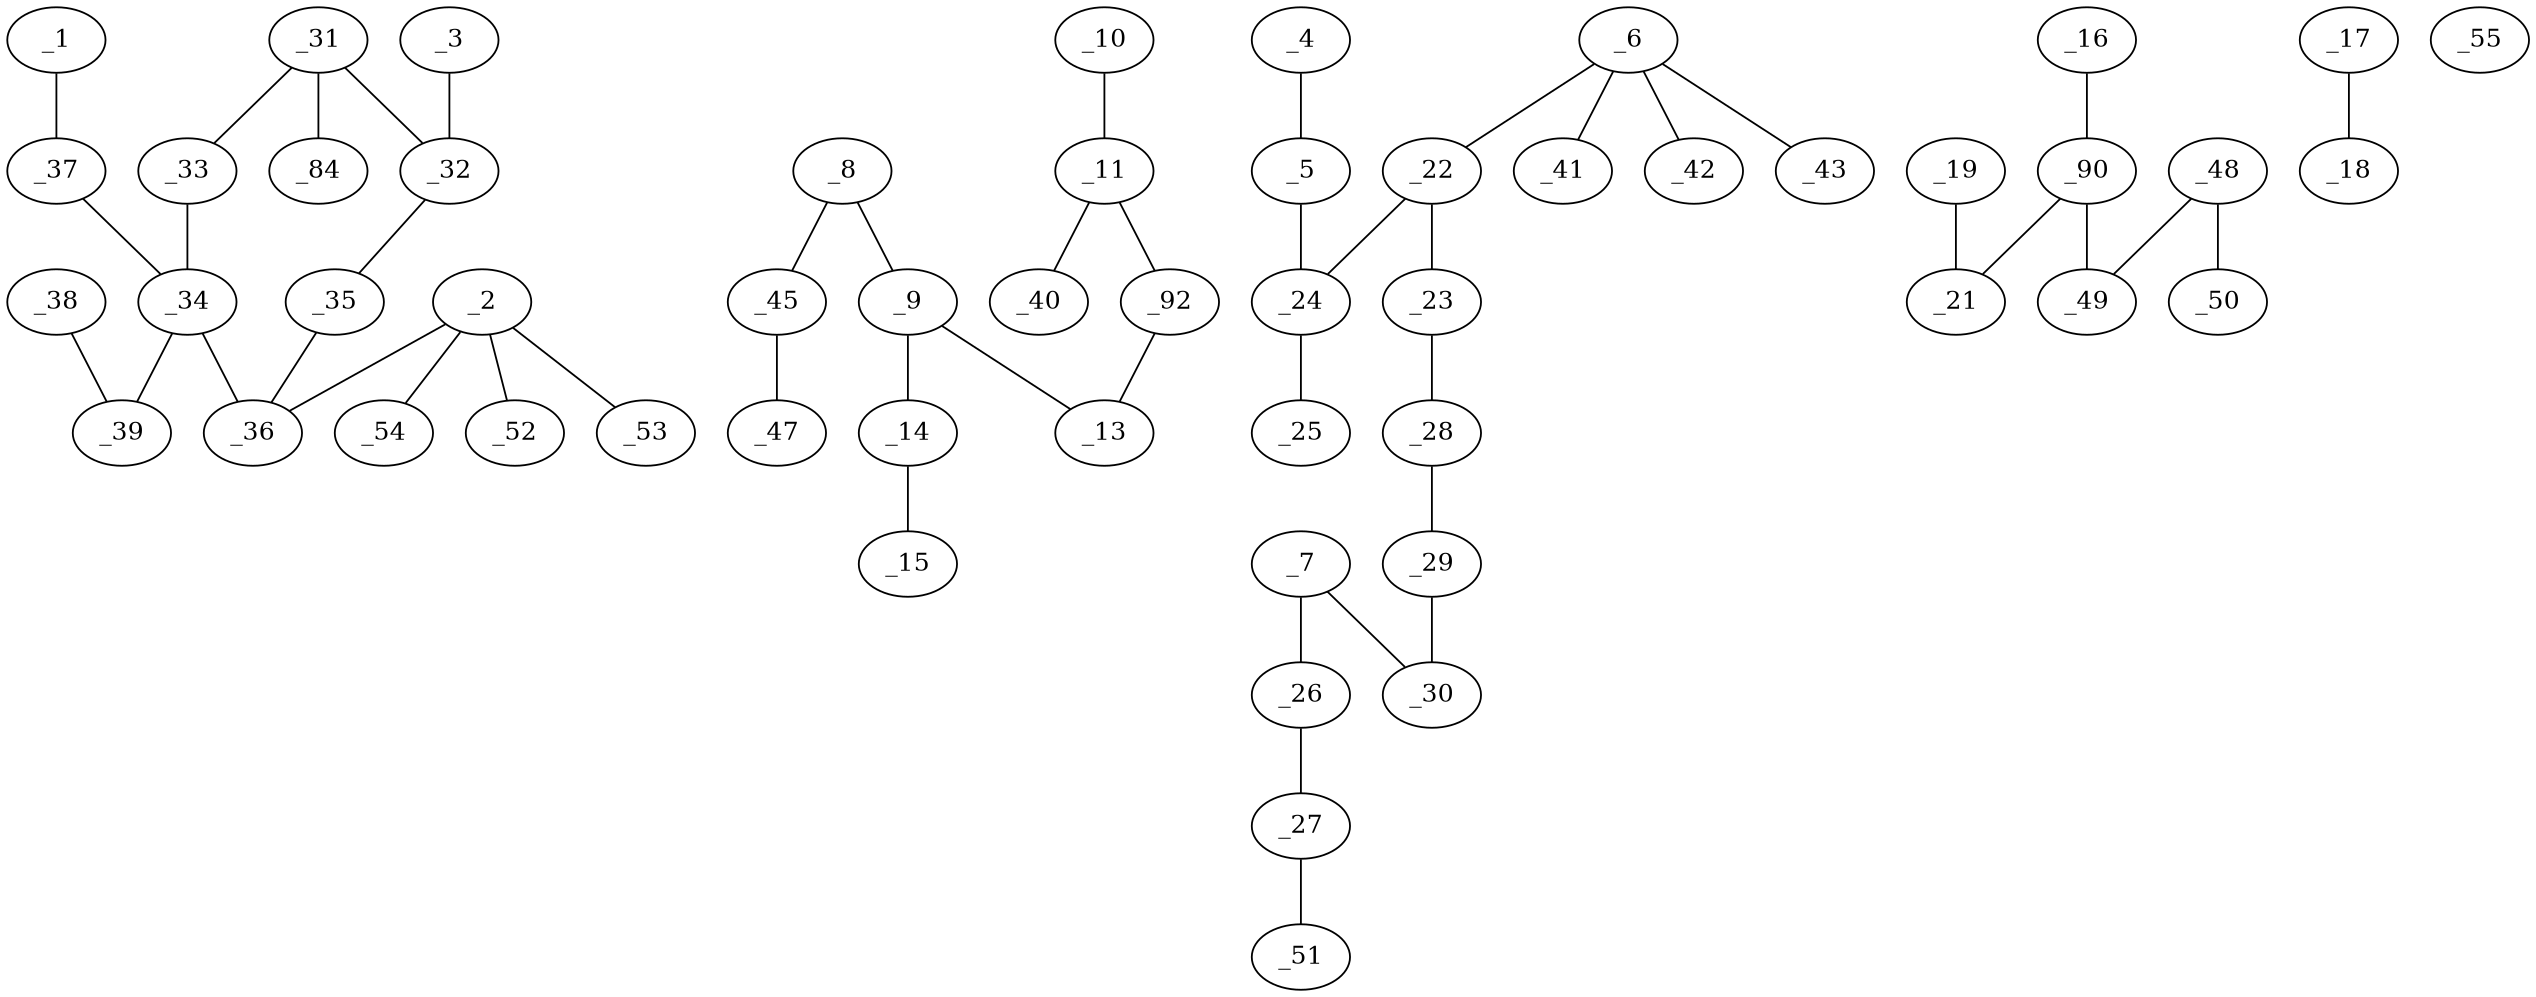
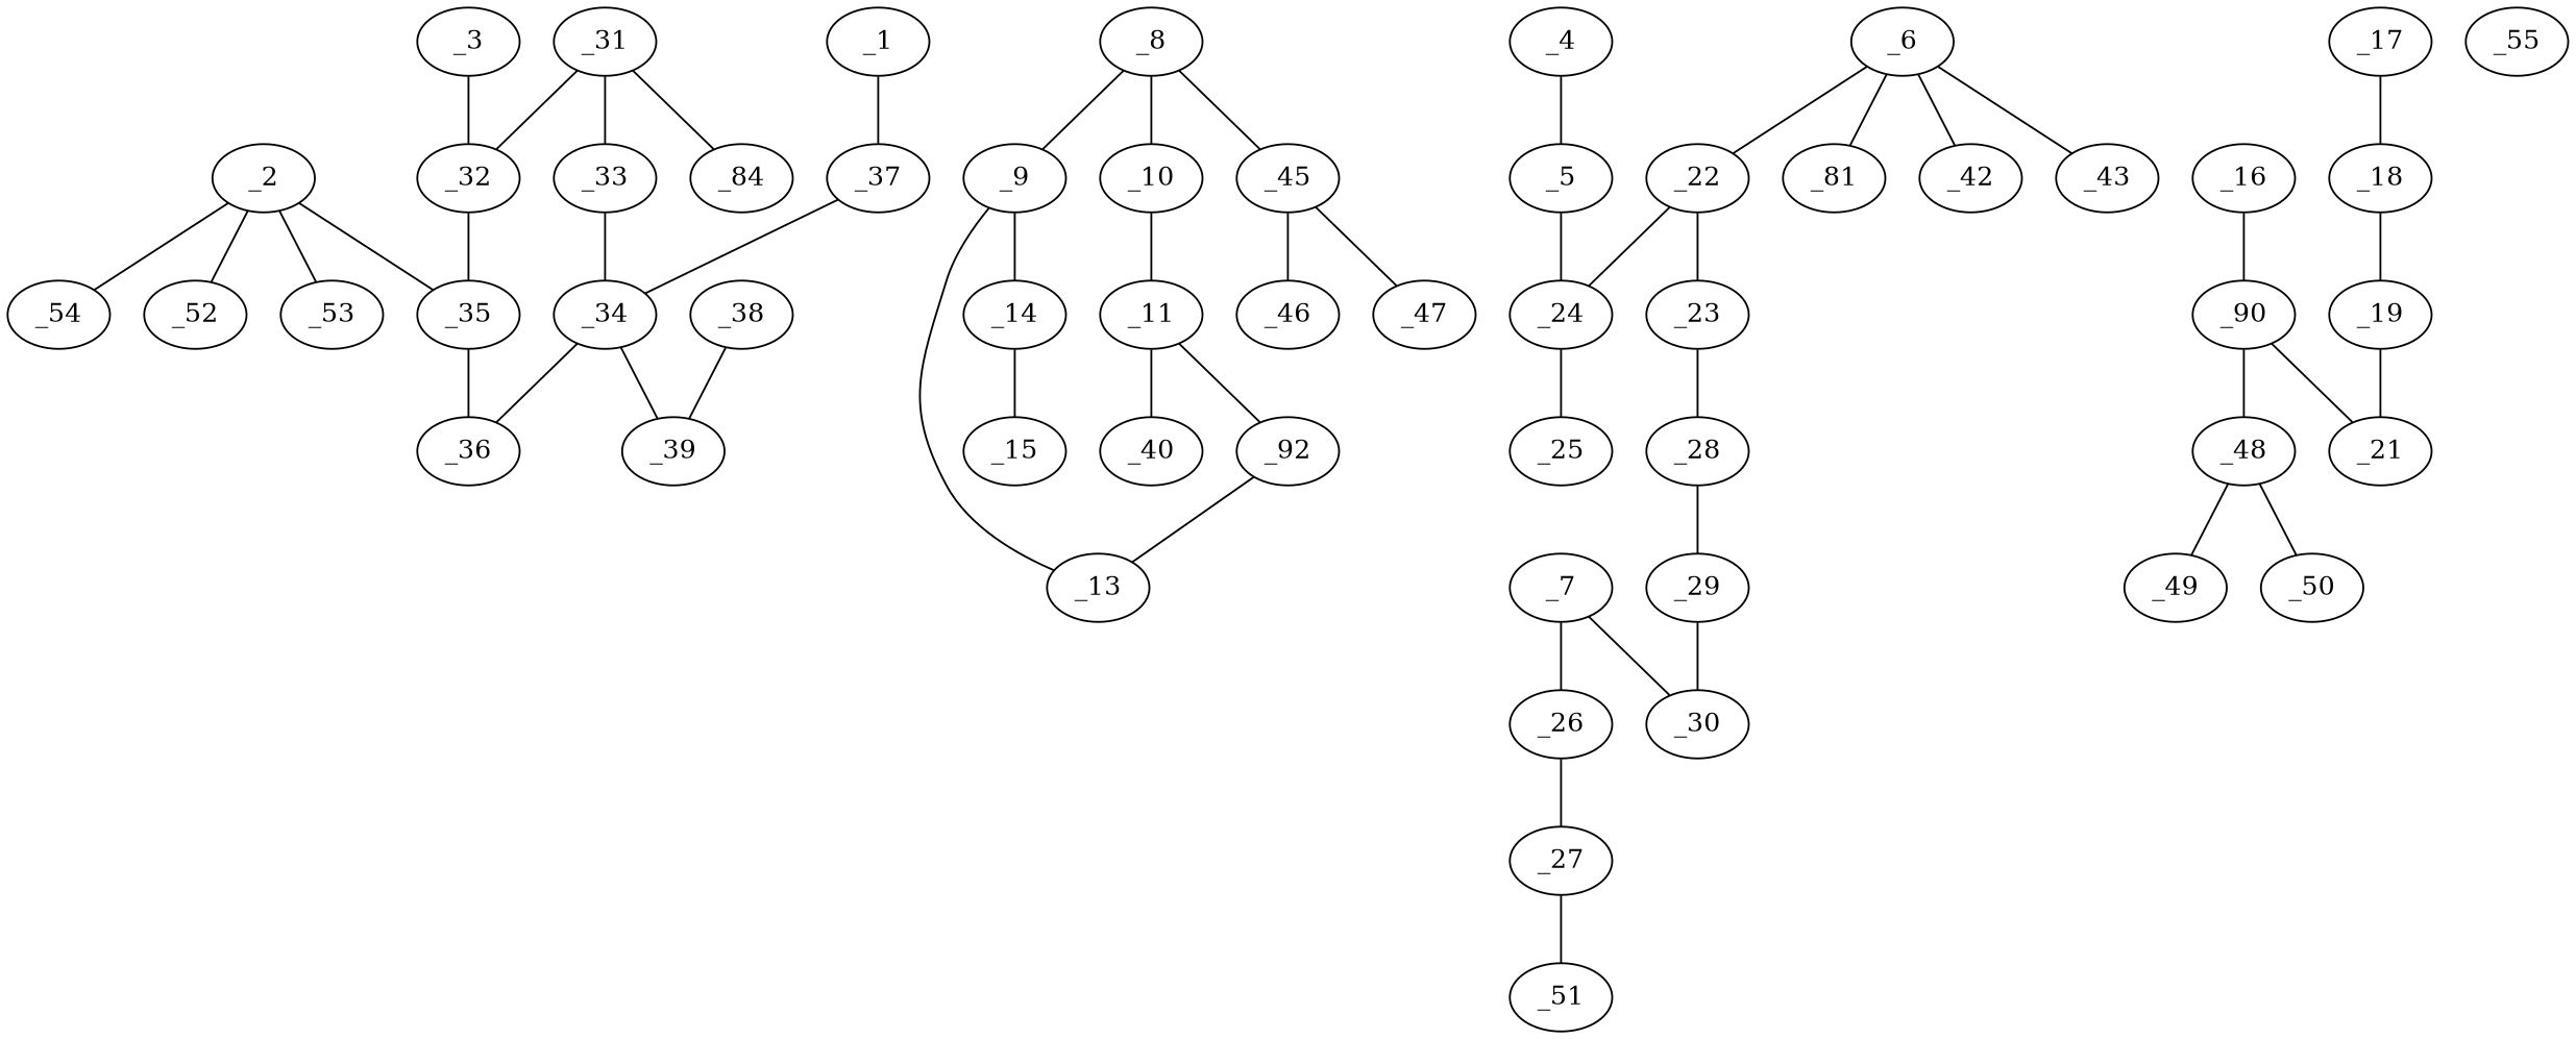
  graph {
    node [charge=0 chem=1 symbol="C  " x=10.6603 y=-1.75]
    edge [valence=1]
    _1 [chem=4 symbol="N  " x=2.866]
    _37 [x=2 y=-2.25]
    _33 [x=3.7321 y=-2.25]
    _34 [x=3.7321 y=-3.25]
    _36 [x=4.5981 y=-3.75]
    _39 [x=2.866 y=-3.75]
    _38 [x=2 y=-3.25]
    _2 [chem=5 symbol="S  " x=4.5981 y=-4.75]
    _52 [chem=2 symbol="O  " x=4.5981 y=-5.75]
    _53 [chem=2 symbol="O  " x=3.5981 y=-4.75]
    _54 [chem=2 symbol="O  " x=5.5981 y=-4.75]
    _3 [chem=4 symbol="N  " x=6.3301]
    _32 [x=5.4641 y=-2.25]
    _35 [x=5.4641 y=-3.25]
    _40 [chem=4 symbol="N  " x=7.1962 y=-2.25]
    _4 [chem=4 symbol="N  " x=14.1244 y=2.75]
    _5 [chem=4 symbol="N  " x=14.9904 y=2.25]
    _24 [x=16.7225 y=2.25]
    _19 [x=13.2584 y=2.25]
    _21 [x=12.3923 y=2.75]
    _25 [x=15.8564 y=2.75]
    _27 [x=15.8564 y=3.75]
    _51 [chem=2 symbol="O  " x=14.9904 y=4.25]
    _6 [chem=5 symbol="S  " x=18.4545 y=2.25]
    _22 [x=17.5885 y=2.75]
-   _41 [chem=2 symbol="O  " x=19.3205 y=1.75]
+   _41 [chem=2 symbol="O  " x=19.3205 y=1.75 label=_81]
    _42 [chem=2 symbol="O  " x=18.9545 y=3.116]
    _43 [chem=2 symbol="O  " x=17.9545 y=1.384]
    _23 [x=17.5885 y=3.75]
    _28 [x=18.4545 y=4.25]
    _7 [chem=4 symbol="N  " x=16.7225 y=5.25]
    _26 [x=16.7225 y=4.25]
    _30 [x=17.5885 y=5.75]
    _8 [x=9.7942]
    _9 [x=9.7942 y=-0.75]
    _10 [x=8.9282 y=-2.25]
    _45 [y=-2.25]
    _13 [x=8.9282 y=-0.25]
    _14 [y=-0.25]
    _11 [x=8.0622]
+   _46 [chem=2 symbol="O  " y=-3.25]
    _47 [chem=2 symbol="O  " x=11.5263]
    _15 [y=0.75]
    n44 [label=_92 x=8.0622 y=-0.75]
    _16 [x=11.5263 y=1.25]
    n46 [label=_90 x=11.5263 y=2.25]
    _17 [x=12.3923 y=0.75]
    _18 [x=13.2583 y=1.25]
    _48 [y=2.75]
    _49 [chem=2 symbol="O  " y=3.75]
    _50 [chem=2 symbol="O  " x=9.7942 y=2.25]
    _29 [x=18.4545 y=5.25]
    _31 [x=4.5981]
    n54 [chem=2 label=_84 symbol="O  " x=4.5981 y=-0.75]
    _55 [chem=29 symbol="Na " x=21.3205 y=0]
    _1 -- _37
    _37 -- _34 [valence=2]
    _33 -- _34
    _34 -- _36
    _34 -- _39 [valence=2]
    _38 -- _39
-   _2 -- _36
+   _2 -- _35
    _2 -- _52 [valence=2]
    _2 -- _53 [valence=2]
    _2 -- _54
    _3 -- _32
    _32 -- _35
    _35 -- _36 [valence=2]
    _4 -- _5 [valence=2]
    _5 -- _24
    _24 -- _25
    _19 -- _21 [valence=2]
    _27 -- _51
    _6 -- _22
    _6 -- _41 [valence=2]
    _6 -- _42 [valence=2]
    _6 -- _43
    _22 -- _24 [valence=2]
    _22 -- _23
    _23 -- _28
    _28 -- _29 [valence=2]
    _7 -- _26
    _7 -- _30 [valence=2]
    _26 -- _27
    _8 -- _9
+   _8 -- _10 [valence=2]
    _8 -- _45
    _9 -- _13 [valence=2]
    _9 -- _14
    _10 -- _11
+   _45 -- _46 [valence=2]
    _45 -- _47
    _14 -- _15 [valence=2]
    _11 -- _40
    _11 -- n44 [valence=2]
    n44 -- _13
    _16 -- n46 [valence=2]
    n46 -- _21
-   n46 -- _49
+   n46 -- _48
    _17 -- _18 [valence=2]
+   _18 -- _19
    _48 -- _49 [valence=2]
    _48 -- _50
    _29 -- _30
    _31 -- _33
    _31 -- _32 [valence=2]
    _31 -- n54
  }
